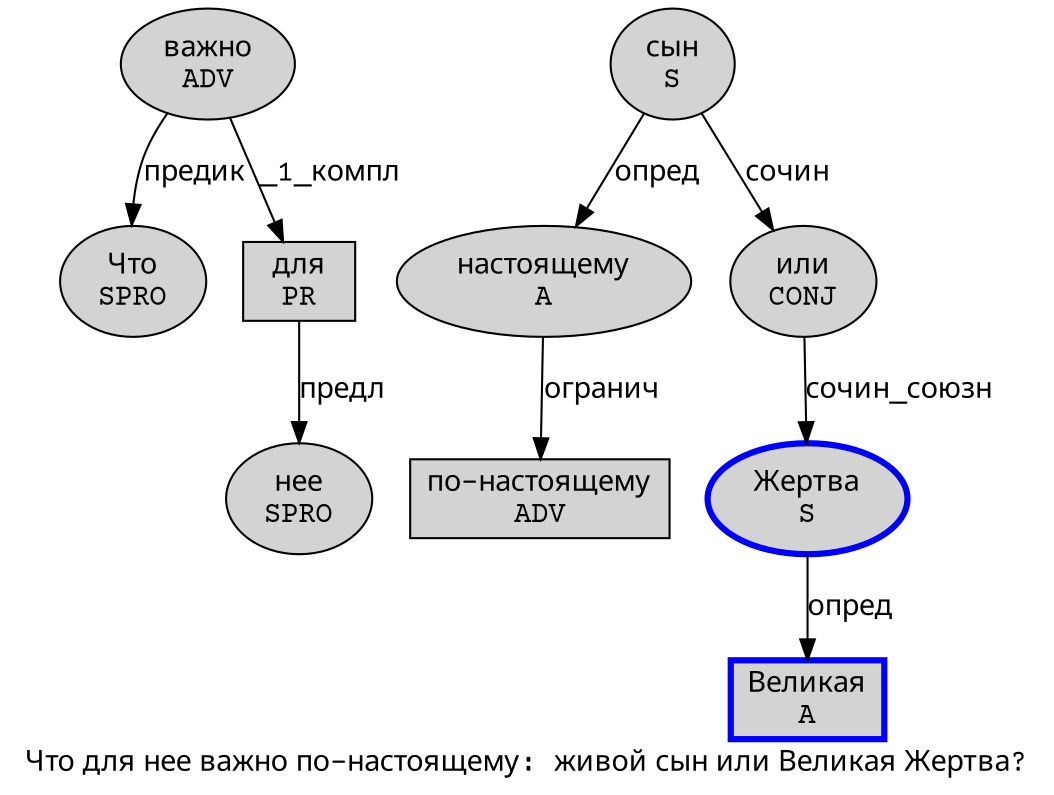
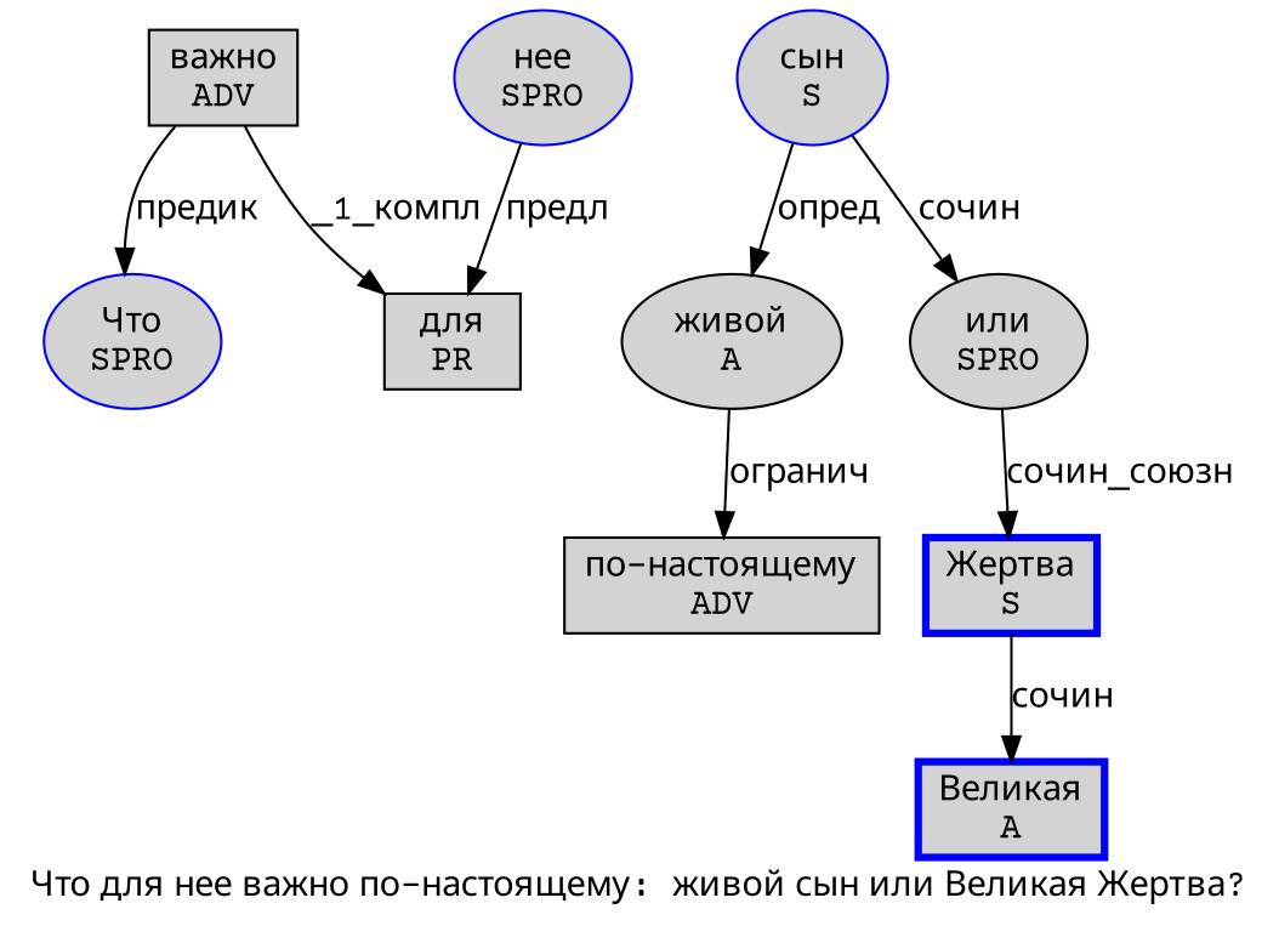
  digraph {
    fontname="Courier Prime"
    label="Что для нее важно по-настоящему: живой сын или Великая Жертва?"
    node [fillcolor=lightgray fontname="Courier Prime" penwidth=1 shape=ellipse style=filled]
    edge [fontname="Courier Prime"]
-   n1 [label="Что\nSPRO"]
+   n1 [label="Что\nSPRO" color=blue]
    n2 [label="для\nPR" shape=box]
-   n3 [label="нее\nSPRO"]
-   n4 [label="важно\nADV"]
+   n3 [label="нее\nSPRO" color=blue]
+   n4 [label="важно\nADV" shape=box]
    n5 [label="по-настоящему\nADV" shape=box]
-   n6 [label="настоящему\nA"]
-   n7 [label="сын\nS"]
-   n8 [label="или\nCONJ"]
-   n9 [color=blue label="Жертва\nS" penwidth=3]
+   n6 [label="живой\nA"]
+   n7 [label="сын\nS" color=blue]
+   n8 [label="или\nSPRO"]
+   n9 [color=blue label="Жертва\nS" penwidth=3 shape=box]
    n10 [color=blue label="Великая\nA" penwidth=3 shape=box]
-   n2 -> n3 [label="предл"]
+   n3 -> n2 [label="предл"]
    n4 -> n1 [label="предик"]
    n4 -> n2 [label="_1_компл"]
    n6 -> n5 [label="огранич"]
    n7 -> n6 [label="опред"]
    n7 -> n8 [label="сочин"]
    n8 -> n9 [label="сочин_союзн"]
-   n9 -> n10 [label="опред"]
+   n9 -> n10 [label="сочин"]
  }
